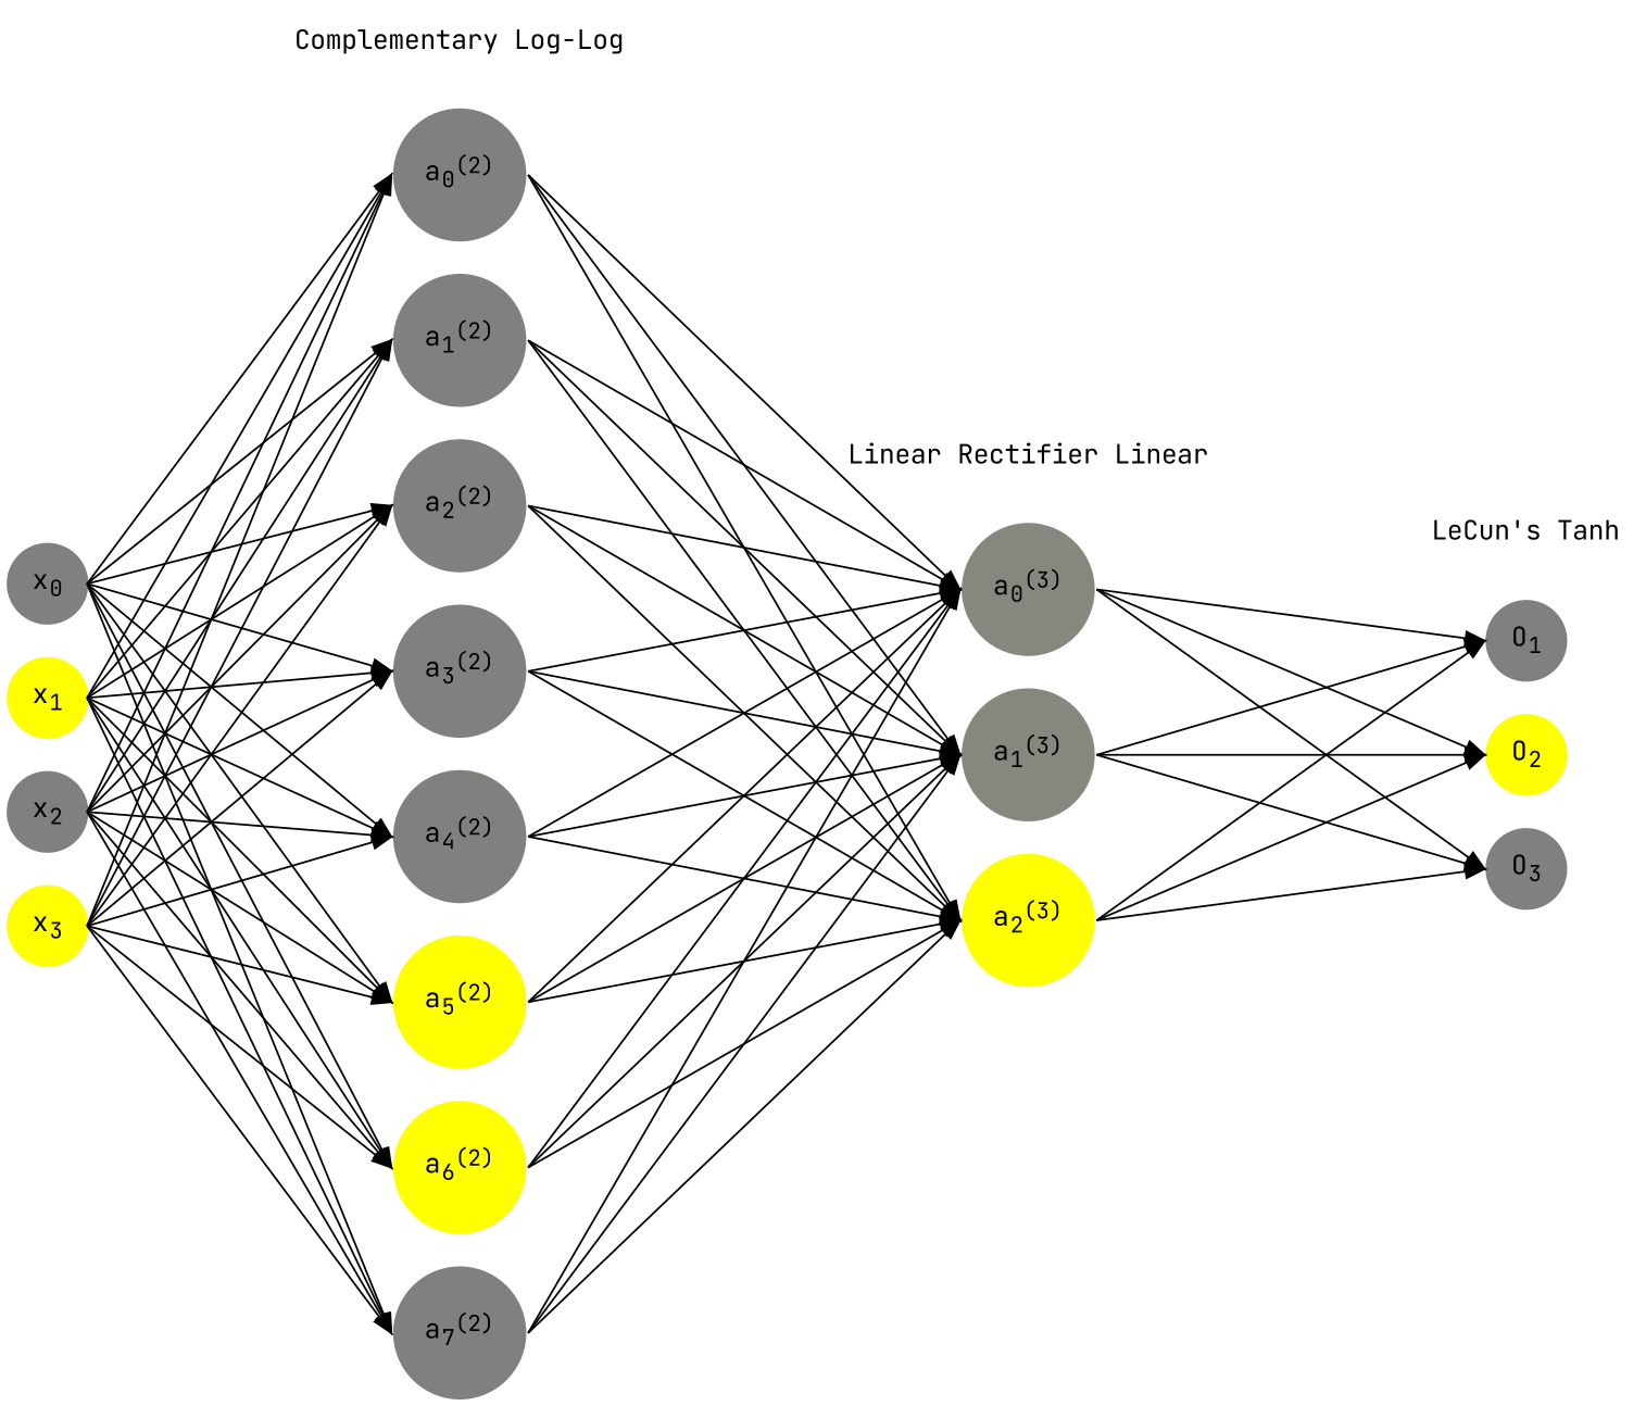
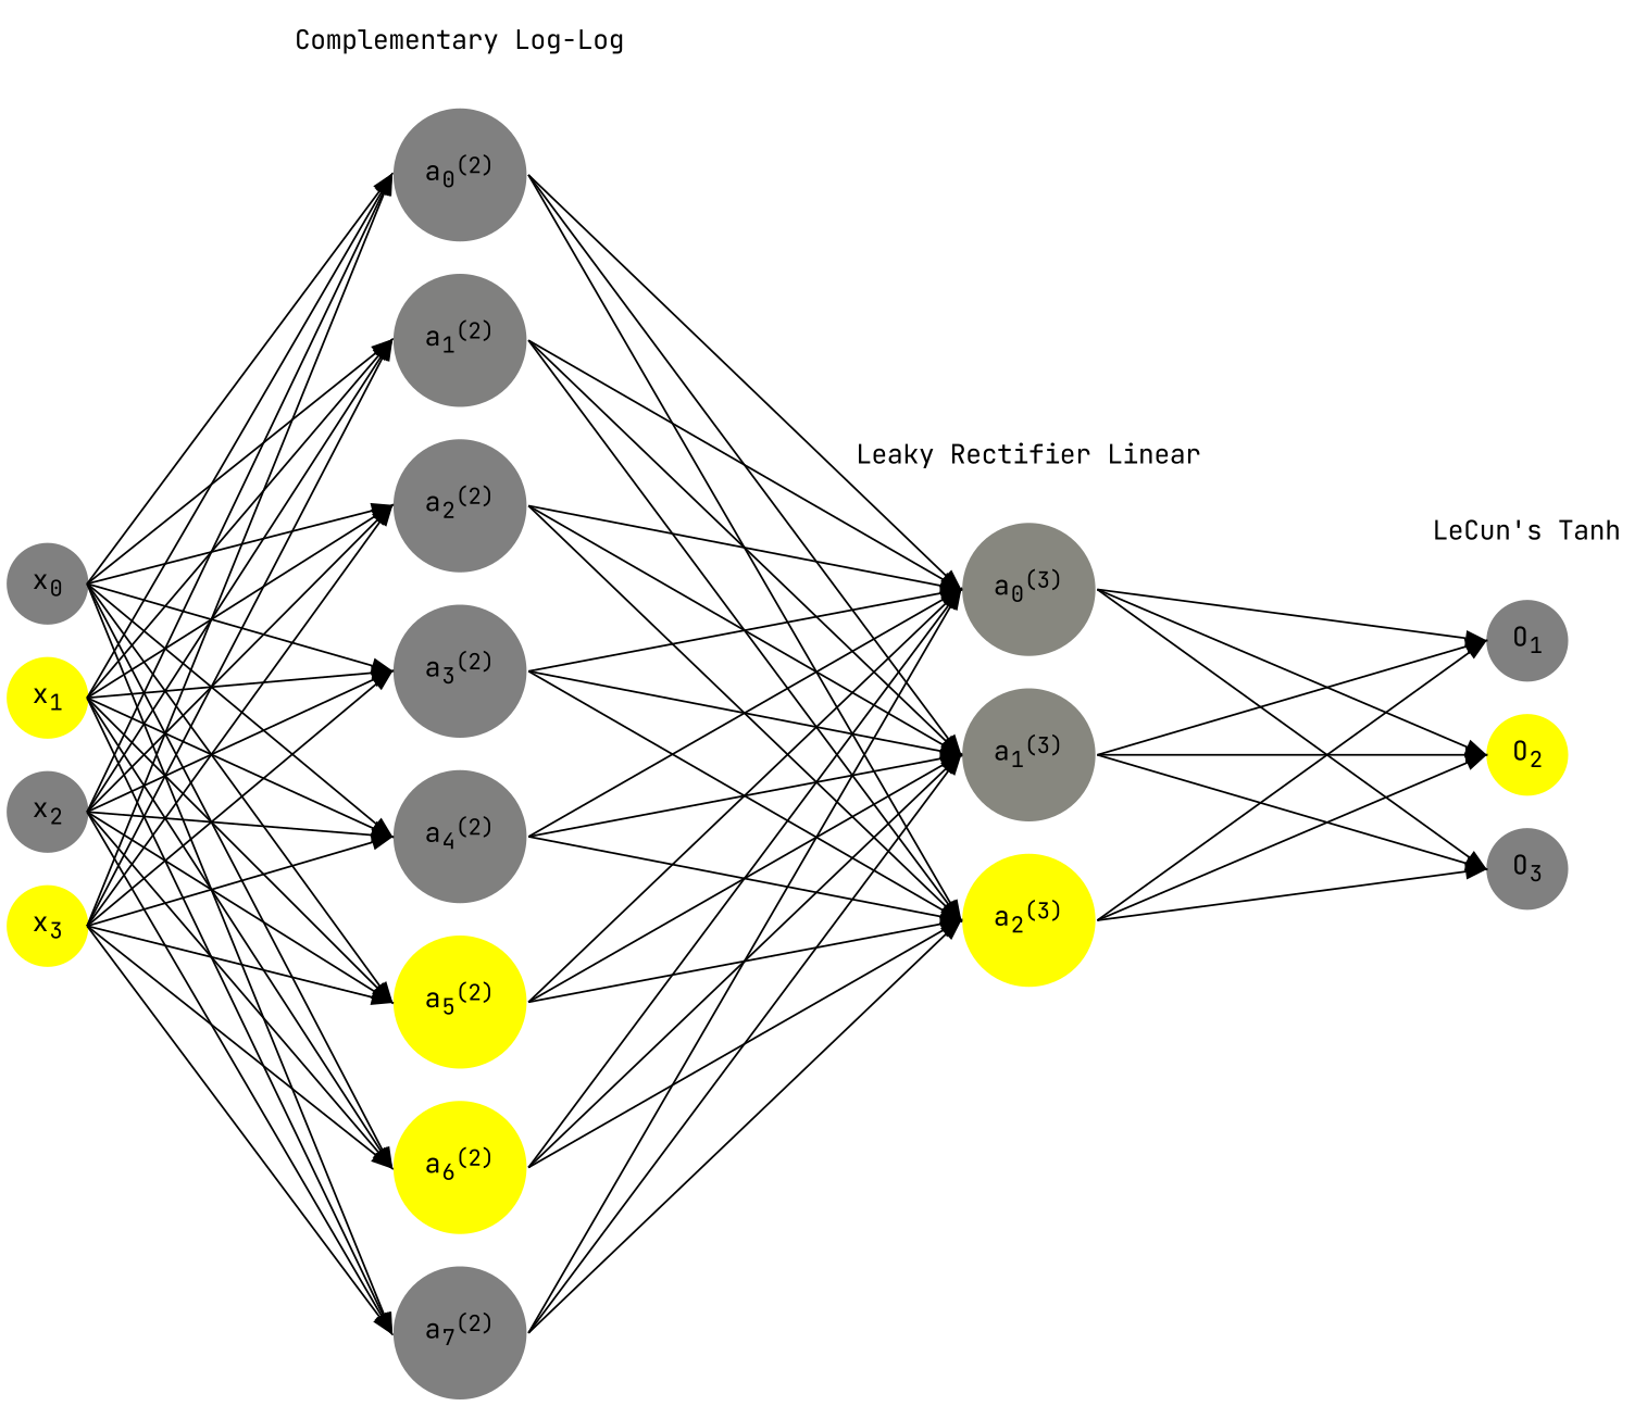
  digraph {
    rankdir=LR
    ranksep=1.4
    splines=false
    fontname="JetBrains Mono"
    node [color="0.1667, 0.0, 0.5" fillcolor="0.1667, 0.0, 0.5" shape=circle style=filled fontname="JetBrains Mono"]
    edge [headport=w style=solid tailport=e fontname="JetBrains Mono"]
    n1 [label=<x<sub>0</sub>>]
    n2 [color="0.1667, 1.0, 1.0" fillcolor="0.1667, 1.0, 1.0" label=<x<sub>1</sub>>]
    n3 [label=<x<sub>2</sub>>]
    n4 [color="0.1667, 1.0, 1.0" fillcolor="0.1667, 1.0, 1.0" label=<x<sub>3</sub>>]
    n5 [color="0.1667, 0.000000, 0.500000" fillcolor="0.1667, 0.000000, 0.500000" label=<a<sub>0</sub><sup>(2)</sup>>]
    n6 [color="0.1667, 0.000003, 0.500001" fillcolor="0.1667, 0.000003, 0.500001" label=<a<sub>1</sub><sup>(2)</sup>>]
    n7 [color="0.1667, 0.000000, 0.500000" fillcolor="0.1667, 0.000000, 0.500000" label=<a<sub>2</sub><sup>(2)</sup>>]
    n8 [color="0.1667, 0.000000, 0.500000" fillcolor="0.1667, 0.000000, 0.500000" label=<a<sub>3</sub><sup>(2)</sup>>]
    n9 [color="0.1667, 0.000312, 0.500156" fillcolor="0.1667, 0.000312, 0.500156" label=<a<sub>4</sub><sup>(2)</sup>>]
    n10 [color="0.1667, 1.000000, 1.000000" fillcolor="0.1667, 1.000000, 1.000000" label=<a<sub>5</sub><sup>(2)</sup>>]
    n11 [color="0.1667, 1.000000, 1.000000" fillcolor="0.1667, 1.000000, 1.000000" label=<a<sub>6</sub><sup>(2)</sup>>]
    n12 [color="0.1667, 0.000000, 0.500000" fillcolor="0.1667, 0.000000, 0.500000" label=<a<sub>7</sub><sup>(2)</sup>>]
    n13 [color="0.1667, 0.058315, 0.529158" fillcolor="0.1667, 0.058315, 0.529158" label=<a<sub>0</sub><sup>(3)</sup>>]
    n14 [color="0.1667, 0.055215, 0.527607" fillcolor="0.1667, 0.055215, 0.527607" label=<a<sub>1</sub><sup>(3)</sup>>]
    n15 [color="0.1667, 1.834452, 1.417226" fillcolor="0.1667, 1.834452, 1.417226" label=<a<sub>2</sub><sup>(3)</sup>>]
    n16 [label=<O<sub>1</sub>>]
    n17 [color="0.1667, 1.0, 1.0" fillcolor="0.1667, 1.0, 1.0" label=<O<sub>2</sub>>]
    n18 [label=<O<sub>3</sub>>]
    n19 [label="Complementary Log-Log" shape=plaintext color="" fillcolor="" style=""]
-   n20 [label="Linear Rectifier Linear" shape=plaintext color="" fillcolor="" style=""]
+   n20 [label="Leaky Rectifier Linear" shape=plaintext color="" fillcolor="" style=""]
    n21 [label="LeCun's Tanh" shape=plaintext color="" fillcolor="" style=""]
    subgraph sub_1 {
      n1
    }
    subgraph sub_2 {
      n2
    }
    subgraph sub_3 {
      n3
    }
    subgraph sub_4 {
      n4
    }
    subgraph sub_5 {
      n5
    }
    subgraph sub_6 {
      n6
    }
    subgraph sub_7 {
      n7
    }
    subgraph sub_8 {
      n8
    }
    subgraph sub_9 {
      n9
    }
    subgraph sub_10 {
      n10
    }
    subgraph sub_11 {
      n11
    }
    subgraph sub_12 {
      n12
    }
    subgraph sub_13 {
      n13
    }
    subgraph sub_14 {
      n14
    }
    subgraph sub_15 {
      n15
    }
    subgraph sub_16 {
      n16
    }
    subgraph sub_17 {
      n17
    }
    subgraph sub_18 {
      n18
    }
    subgraph sub_19 {
      rank=same
      n1
      n2
      n3
      n4
    }
    subgraph sub_20 {
      rank=same
      n5
      n6
      n7
      n8
      n9
      n10
      n11
      n12
    }
    subgraph sub_21 {
      rank=same
      n13
      n14
      n15
    }
    subgraph sub_22 {
      rank=same
      n16
      n17
      n18
    }
    subgraph sub_23 {
      rank=same
      n5
      n19
    }
    subgraph sub_24 {
      rank=same
      n13
      n20
    }
    subgraph sub_25 {
      rank=same
      n16
      n21
    }
    n1 -> n2 [style=invis]
    n1 -> n5
    n1 -> n6
    n1 -> n7
    n1 -> n8
    n1 -> n9
    n1 -> n10
    n1 -> n11
    n1 -> n12
    n2 -> n3 [style=invis]
    n2 -> n5
    n2 -> n6
    n2 -> n7
    n2 -> n8
    n2 -> n9
    n2 -> n10
    n2 -> n11
    n2 -> n12
    n3 -> n4 [style=invis]
    n3 -> n5
    n3 -> n6
    n3 -> n7
    n3 -> n8
    n3 -> n9
    n3 -> n10
    n3 -> n11
    n3 -> n12
    n4 -> n5
    n4 -> n6
    n4 -> n7
    n4 -> n8
    n4 -> n9
    n4 -> n10
    n4 -> n11
    n4 -> n12
    n5 -> n6 [style=invis]
    n5 -> n13
    n5 -> n14
    n5 -> n15
    n6 -> n7 [style=invis]
    n6 -> n13
    n6 -> n14
    n6 -> n15
    n7 -> n8 [style=invis]
    n7 -> n13
    n7 -> n14
    n7 -> n15
    n8 -> n9 [style=invis]
    n8 -> n13
    n8 -> n14
    n8 -> n15
    n9 -> n10 [style=invis]
    n9 -> n13
    n9 -> n14
    n9 -> n15
    n10 -> n11 [style=invis]
    n10 -> n13
    n10 -> n14
    n10 -> n15
    n11 -> n12 [style=invis]
    n11 -> n13
    n11 -> n14
    n11 -> n15
    n12 -> n13
    n12 -> n14
    n12 -> n15
    n13 -> n14 [style=invis]
    n13 -> n16
    n13 -> n17
    n13 -> n18
    n14 -> n15 [style=invis]
    n14 -> n16
    n14 -> n17
    n14 -> n18
    n15 -> n16
    n15 -> n17
    n15 -> n18
    n16 -> n17 [style=invis]
    n17 -> n18 [style=invis]
    n19 -> n5 [style=invis]
    n20 -> n13 [style=invis]
    n21 -> n16 [style=invis]
  }
